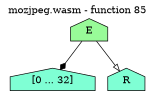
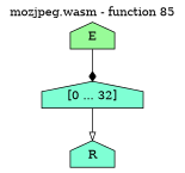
  digraph {
    fontname="DejaVu Serif"
    label="mozjpeg.wasm - function 85"
    labelfontcolor=black
    labelfontname=Helvetica
    labelfontsize=16
    labelloc=t
    node [fillcolor=aquamarine fontname="DejaVu Serif" shape=house style=filled]
    edge [fontname="DejaVu Serif"]
    E [fillcolor=palegreen]
    n2 [color=black label="[0 ... 32]" style="solid,filled"]
    R
    E -> n2 [arrowhead=diamond]
-   E -> R [arrowhead=onormal]
+   n2 -> R [arrowhead=onormal]
  }
